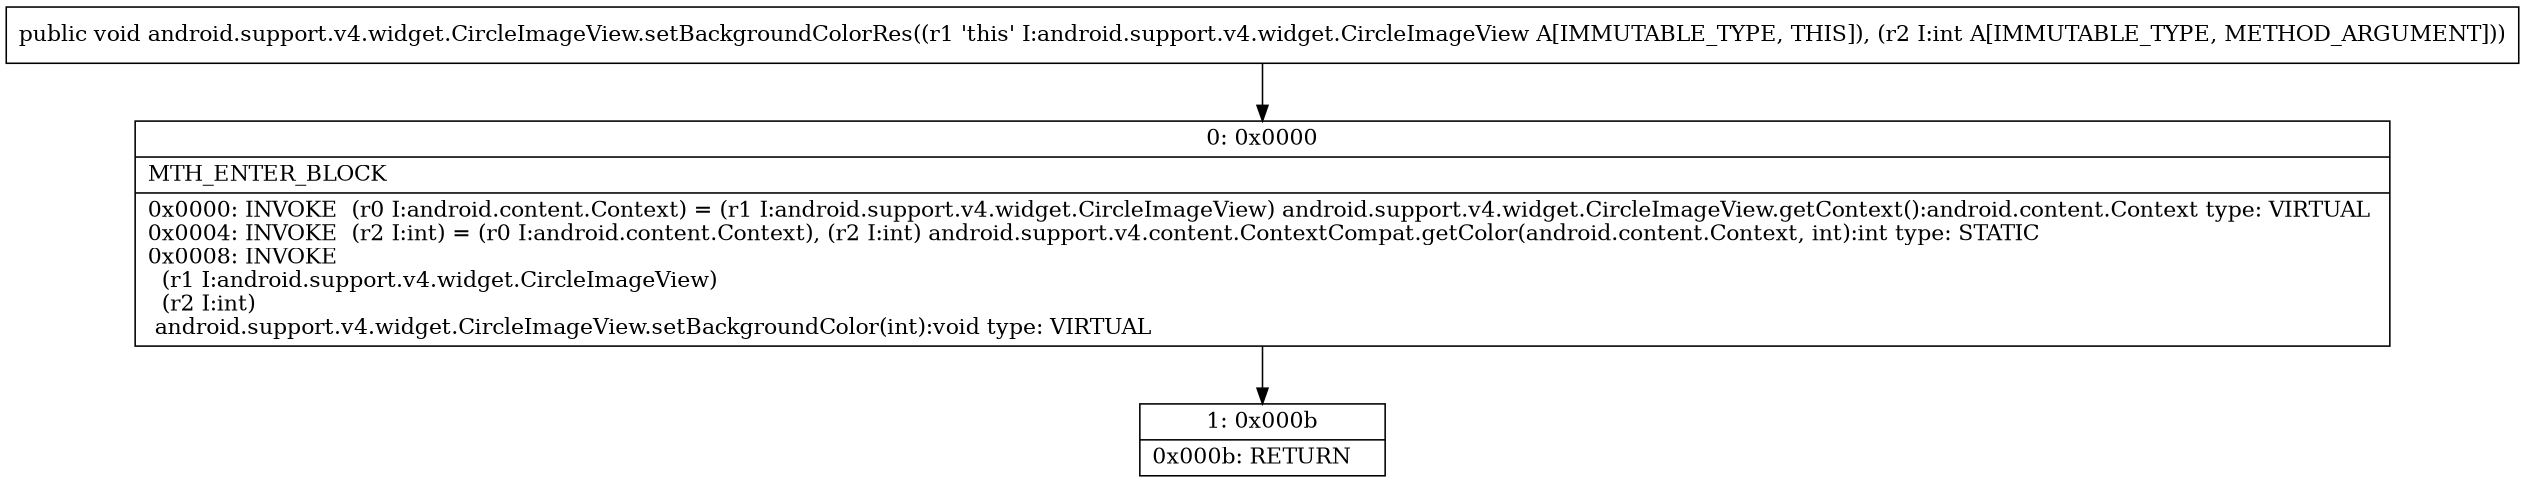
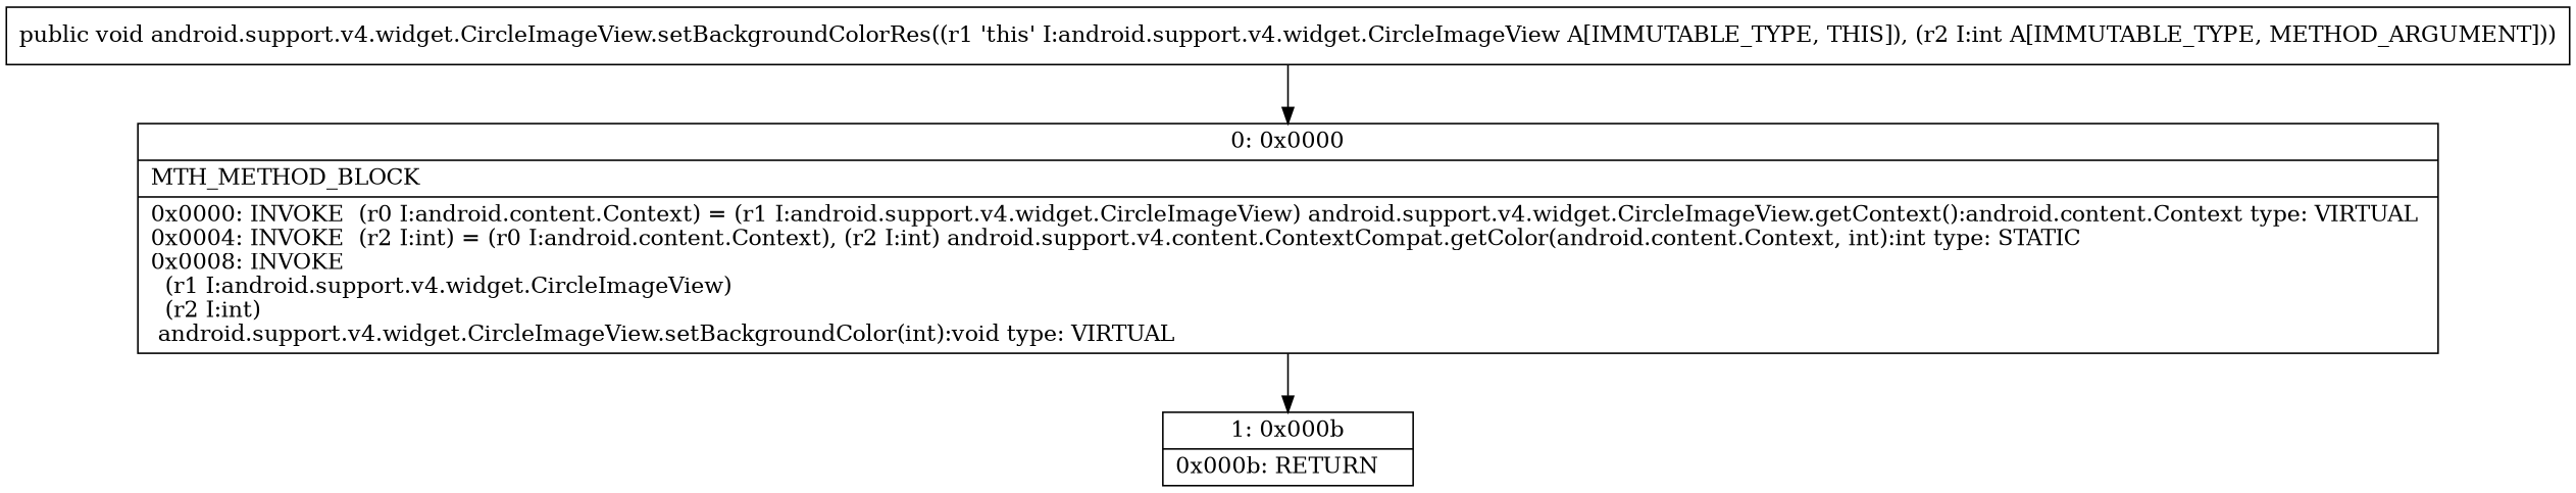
  digraph {
    node [shape=record]
-   n1 [label="{0\:\ 0x0000|MTH_ENTER_BLOCK\l|0x0000: INVOKE  (r0 I:android.content.Context) = (r1 I:android.support.v4.widget.CircleImageView) android.support.v4.widget.CircleImageView.getContext():android.content.Context type: VIRTUAL \l0x0004: INVOKE  (r2 I:int) = (r0 I:android.content.Context), (r2 I:int) android.support.v4.content.ContextCompat.getColor(android.content.Context, int):int type: STATIC \l0x0008: INVOKE  \l  (r1 I:android.support.v4.widget.CircleImageView)\l  (r2 I:int)\l android.support.v4.widget.CircleImageView.setBackgroundColor(int):void type: VIRTUAL \l}"]
+   n1 [label="{0\:\ 0x0000|MTH_METHOD_BLOCK\l|0x0000: INVOKE  (r0 I:android.content.Context) = (r1 I:android.support.v4.widget.CircleImageView) android.support.v4.widget.CircleImageView.getContext():android.content.Context type: VIRTUAL \l0x0004: INVOKE  (r2 I:int) = (r0 I:android.content.Context), (r2 I:int) android.support.v4.content.ContextCompat.getColor(android.content.Context, int):int type: STATIC \l0x0008: INVOKE  \l  (r1 I:android.support.v4.widget.CircleImageView)\l  (r2 I:int)\l android.support.v4.widget.CircleImageView.setBackgroundColor(int):void type: VIRTUAL \l}"]
    n2 [label="{1\:\ 0x000b|0x000b: RETURN   \l}"]
    n3 [label="{public void android.support.v4.widget.CircleImageView.setBackgroundColorRes((r1 'this' I:android.support.v4.widget.CircleImageView A[IMMUTABLE_TYPE, THIS]), (r2 I:int A[IMMUTABLE_TYPE, METHOD_ARGUMENT])) }"]
    n1 -> n2
    n3 -> n1
  }
